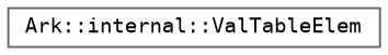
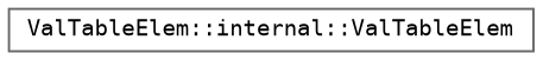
  digraph {
    rankdir=LR
    fontname="DejaVu Sans Mono"
-   n1 [color=grey40 fillcolor=white fontname="DejaVu Sans Mono" fontsize=10 height=0.2 label="Ark::internal::ValTableElem" shape=box style=filled width=0.4]
+   n1 [color=grey40 fillcolor=white fontname="DejaVu Sans Mono" fontsize=10 height=0.2 label="ValTableElem::internal::ValTableElem" shape=box style=filled width=0.4]
  }
